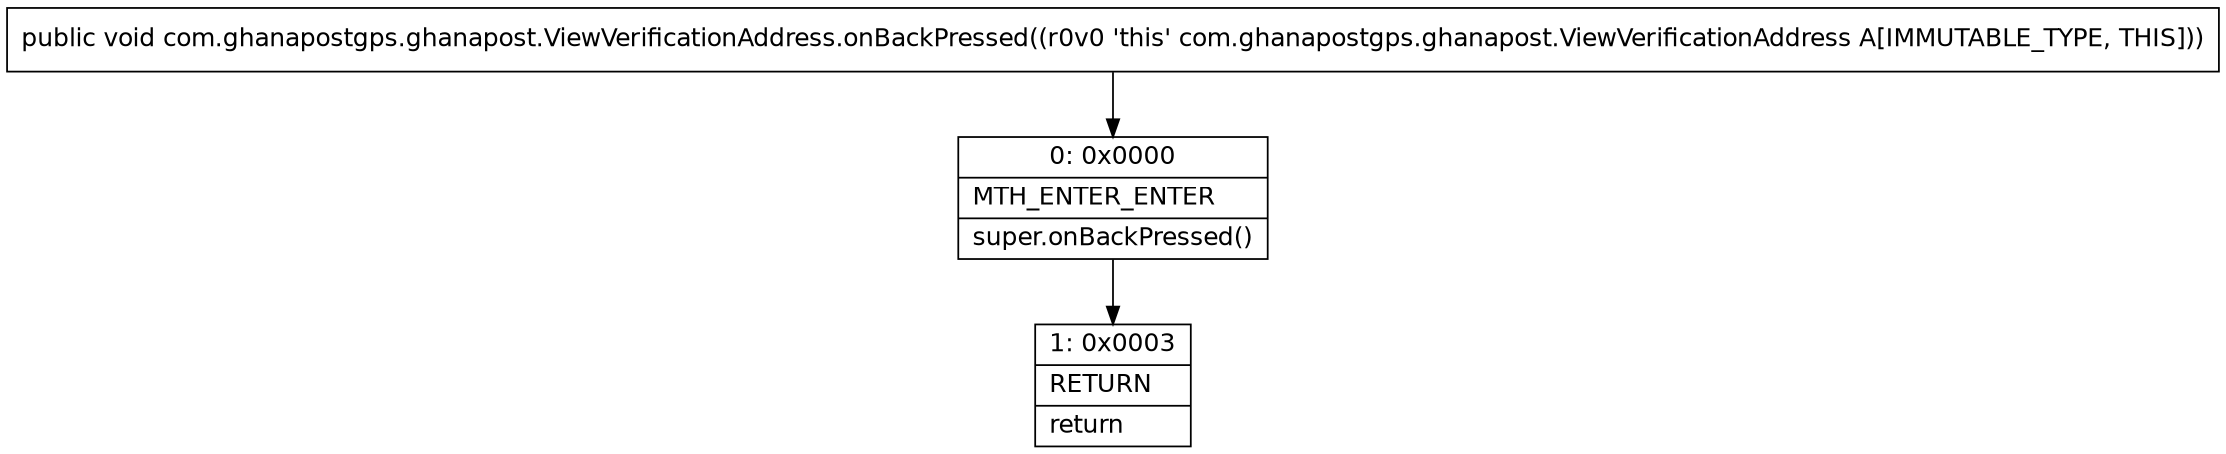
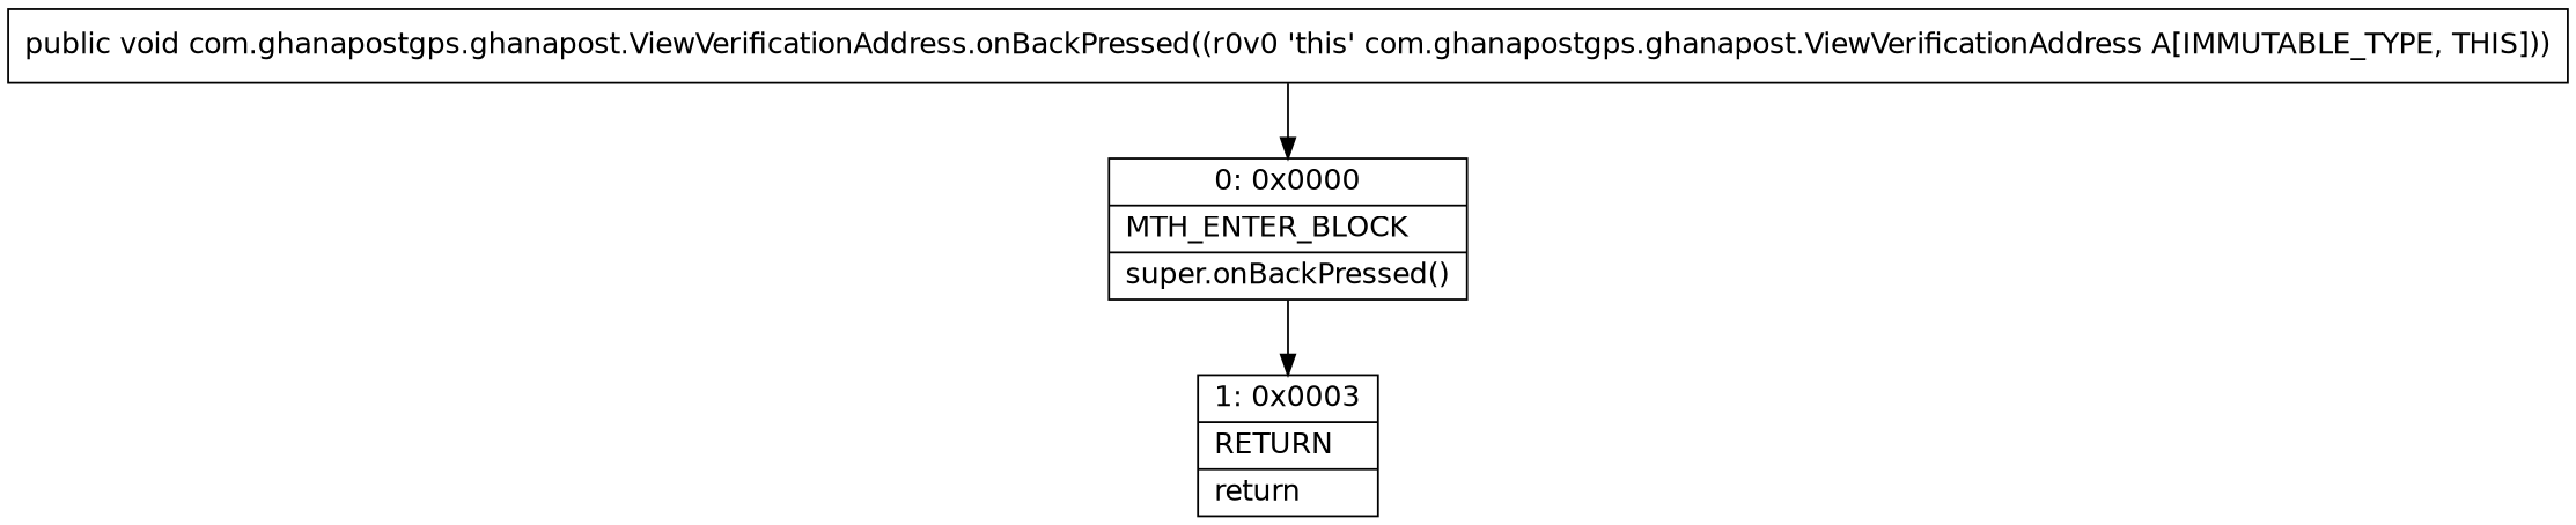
  digraph {
    fontname="DejaVu Sans"
    node [shape=record fontname="DejaVu Sans"]
    edge [fontname="DejaVu Sans"]
-   n1 [label="{0\:\ 0x0000|MTH_ENTER_ENTER\l|super.onBackPressed()\l}"]
+   n1 [label="{0\:\ 0x0000|MTH_ENTER_BLOCK\l|super.onBackPressed()\l}"]
    n2 [label="{1\:\ 0x0003|RETURN\l|return\l}"]
    n3 [label="{public void com.ghanapostgps.ghanapost.ViewVerificationAddress.onBackPressed((r0v0 'this' com.ghanapostgps.ghanapost.ViewVerificationAddress A[IMMUTABLE_TYPE, THIS])) }"]
    n1 -> n2
    n3 -> n1
  }
